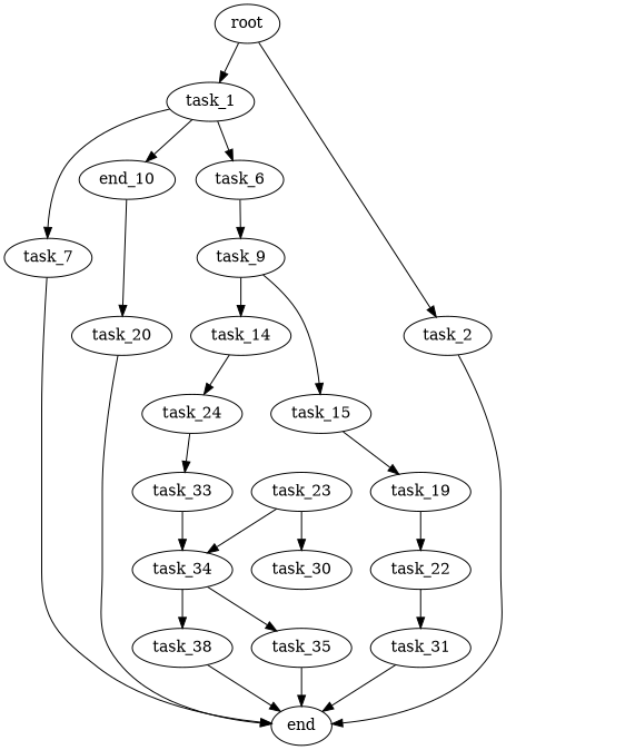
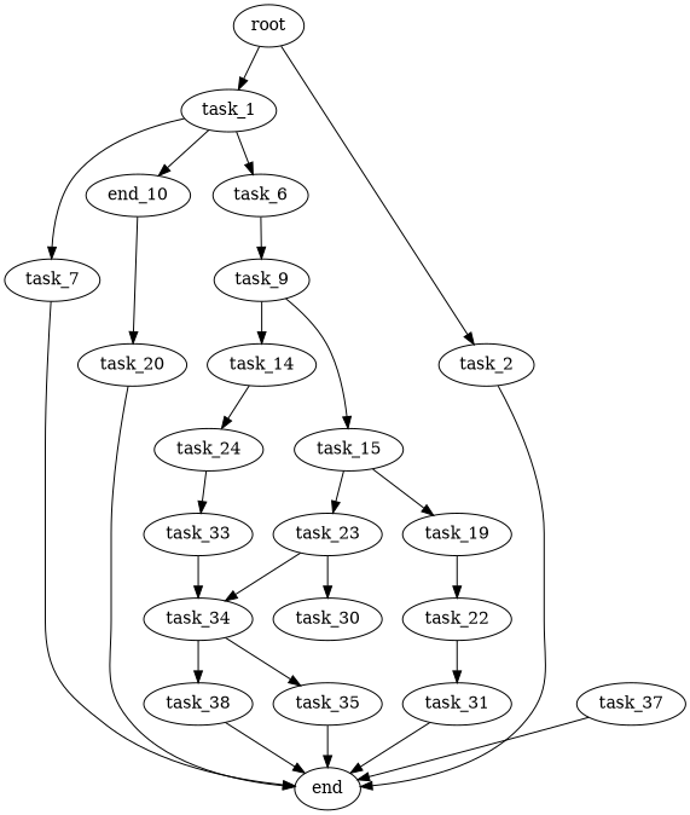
  digraph {
    root
    task_1
    task_2
    task_6
    task_7
    n6 [label=end_10]
    end
    task_9
    task_20
    task_14
    task_15
    task_24
    task_19
    task_23
    task_33
    task_22
    task_30
    task_34
    task_31
    task_35
    task_38
+   task_37
    root -> task_1
    root -> task_2
    task_1 -> task_6
    task_1 -> task_7
    task_1 -> n6
    task_2 -> end
    task_6 -> task_9
    task_7 -> end
    n6 -> task_20
    task_9 -> task_14
    task_9 -> task_15
    task_20 -> end
    task_14 -> task_24
    task_15 -> task_19
+   task_15 -> task_23
    task_24 -> task_33
    task_19 -> task_22
    task_23 -> task_30
    task_23 -> task_34
    task_33 -> task_34
    task_22 -> task_31
    task_34 -> task_35
    task_34 -> task_38
    task_31 -> end
    task_35 -> end
    task_38 -> end
+   task_37 -> end
  }
